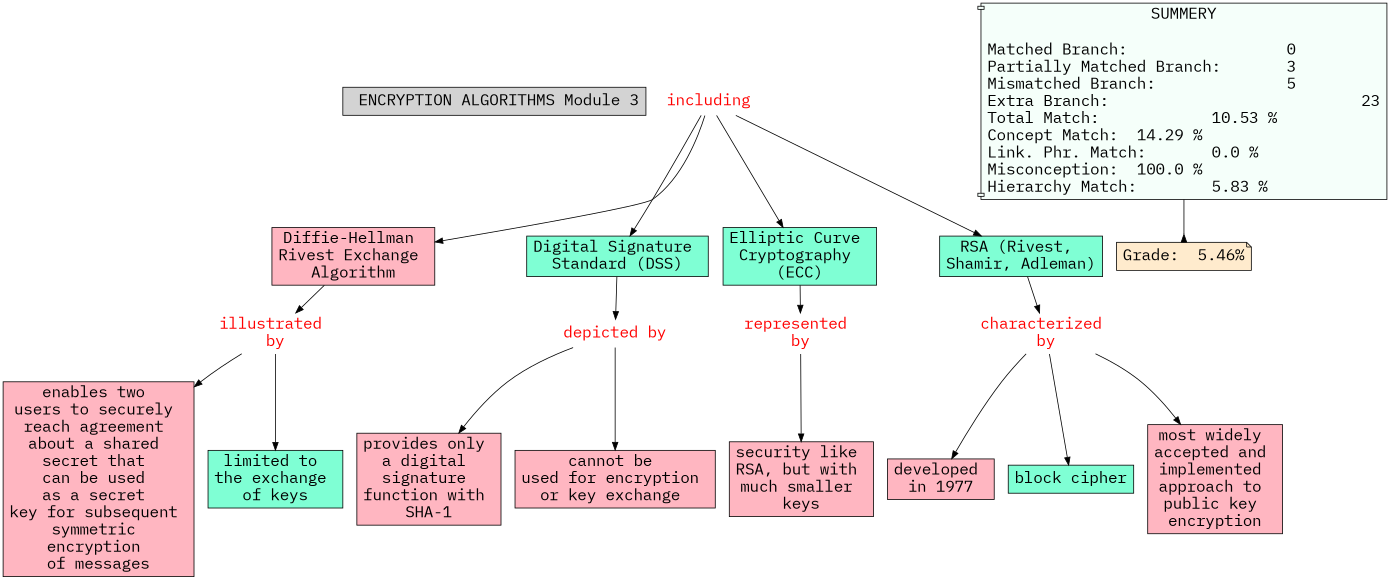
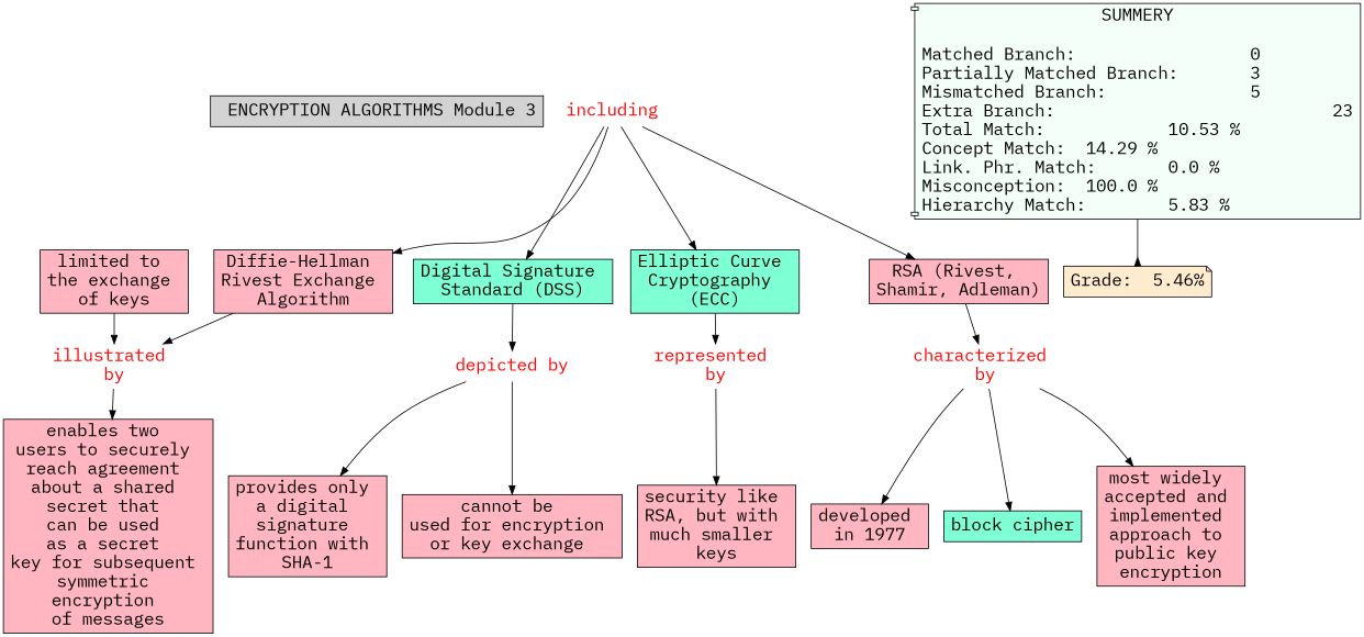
  digraph {
    fontname="IBM Plex Mono"
    node [Gsplines=true fontname="IBM Plex Mono" fontsize=20 shape=rect style=filled fillcolor="#FFB6C1"]
    edge [constraint=true fontname="IBM Plex Mono"]
    n1 [label=" ENCRYPTION ALGORITHMS Module 3" fillcolor=""]
    n2 [label="Diffie-Hellman \nRivest Exchange \nAlgorithm"]
    n3 [fontcolor=red label="illustrated \nby" shape=none style="" fillcolor=""]
    n4 [label="enables two \nusers to securely \nreach agreement \nabout a shared \nsecret that \ncan be used \nas a secret \nkey for subsequent \nsymmetric \nencryption \nof messages\n"]
-   n5 [fillcolor=aquamarine label="limited to \nthe exchange \nof keys"]
+   n5 [label="limited to \nthe exchange \nof keys"]
    n6 [fontcolor=red label="characterized \nby" shape=none style="" fillcolor=""]
    n7 [label="developed \nin 1977"]
    n8 [fillcolor=aquamarine label="block cipher\n"]
    n9 [label="most widely \naccepted and \nimplemented \napproach to \npublic key \nencryption"]
    n10 [fillcolor=aquamarine label="Digital Signature \nStandard (DSS)\n"]
    n11 [fontcolor=red label="depicted by\n" shape=none style="" fillcolor=""]
    n12 [label="provides only \na digital \nsignature \nfunction with \nSHA-1"]
    n13 [label="cannot be \nused for encryption \nor key exchange \n"]
    n14 [fillcolor=aquamarine label="Elliptic Curve \nCryptography \n(ECC)"]
    n15 [fontcolor=red label="represented \nby" shape=none style="" fillcolor=""]
    n16 [label="security like \nRSA, but with \nmuch smaller \nkeys"]
    n17 [fontcolor=red label=including shape=none style="" fillcolor=""]
-   n18 [fillcolor=aquamarine label="RSA (Rivest, \nShamir, Adleman)\n"]
+   n18 [label="RSA (Rivest, \nShamir, Adleman)\n"]
    n19 [fillcolor="#F5FFFA" label="SUMMERY\n\nMatched Branch:			0\lPartially Matched Branch:	3\lMismatched Branch:		5\lExtra Branch:				23\lTotal Match:		10.53 %\lConcept Match:	14.29 %\lLink. Phr. Match:	0.0 %\lMisconception:	100.0 %\lHierarchy Match:	5.83 %\l" shape=component]
    n20 [fillcolor="#FFEBCD" label="Grade:	5.46%" shape=note]
    n2 -> n3
    n3 -> n4
-   n3 -> n5
+   n5 -> n3
    n6 -> n7
    n6 -> n8
    n6 -> n9
    n10 -> n11
    n11 -> n12
    n11 -> n13
    n14 -> n15
    n15 -> n16
    n17 -> n2
    n17 -> n10
    n17 -> n14
    n17 -> n18
    n18 -> n6
    n19 -> n20 [arrowhead=inv color=black]
  }
